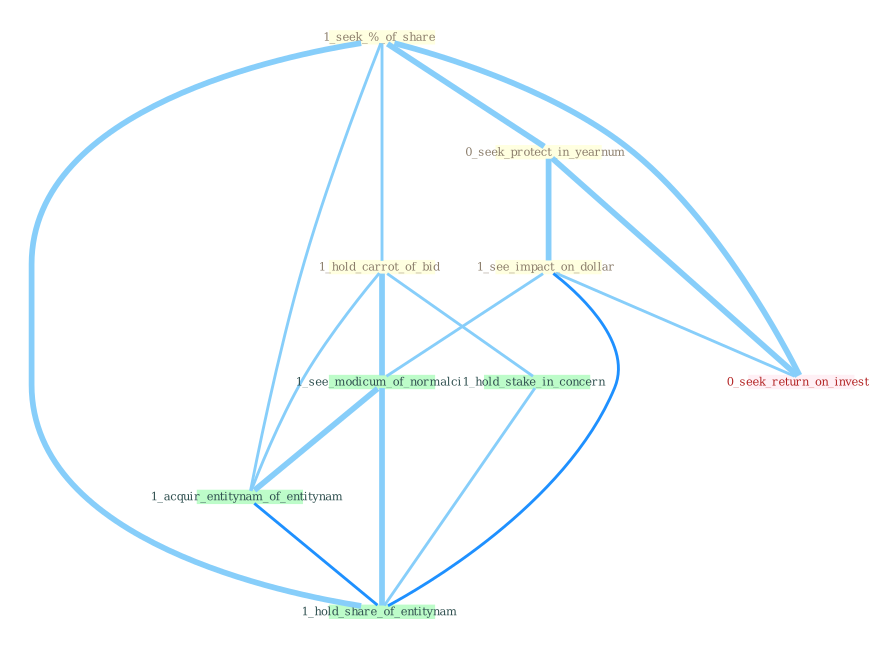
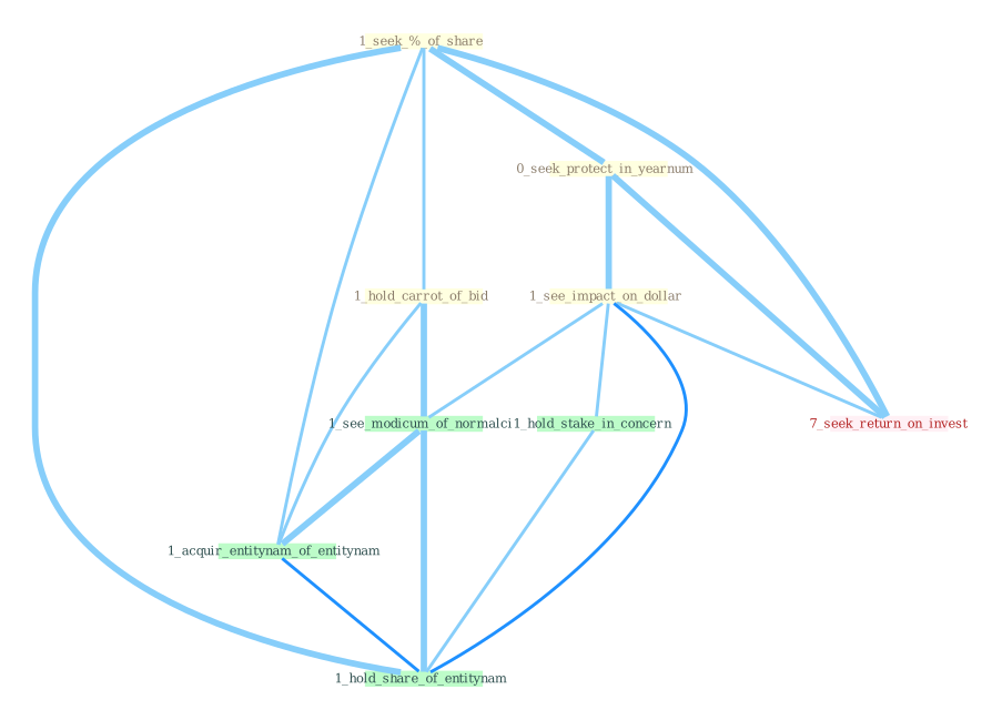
  graph {
    node [color="#ffffe0" fixedsize=true fontcolor="#8b7d6b" fontsize=4 shape=polygon style=filled]
    edge [color="#87cefa" style=solid w=1]
    "1_seek_%_of_share " [height=.06 width=.5]
    "1_hold_carrot_of_bid " [height=.06 width=.5]
    "1_see_impact_on_dollar " [height=.06 width=.5]
    "0_seek_protect_in_yearnum " [height=.06 width=.5]
-   "0_seek_return_on_invest " [color="#fff0f5" fontcolor="#b22222" height=.06 width=.5]
+   "0_seek_return_on_invest " [color="#fff0f5" fontcolor="#b22222" height=.06 width=.5 label="7_seek_return_on_invest"]
    "1_acquir_entitynam_of_entitynam " [color="#BDFCC9" fontcolor="#2f4f4f" height=.06 width=.5]
    "1_hold_share_of_entitynam " [color="#BDFCC9" fontcolor="#2f4f4f" height=.06 width=.5]
    "1_see_modicum_of_normalci " [color="#BDFCC9" fontcolor="#2f4f4f" height=.06 width=.5]
    "1_hold_stake_in_concern " [color="#BDFCC9" fontcolor="#2f4f4f" height=.06 width=.5]
    subgraph sub_1 {
      "1_seek_%_of_share "
      "1_hold_carrot_of_bid "
      "1_see_impact_on_dollar "
      "0_seek_protect_in_yearnum "
    }
    subgraph sub_2 {
      "0_seek_return_on_invest "
    }
    "1_seek_%_of_share " -- "1_hold_carrot_of_bid "
    "1_seek_%_of_share " -- "0_seek_protect_in_yearnum " [style=bold]
    "1_seek_%_of_share " -- "0_seek_return_on_invest " [style=bold]
    "1_seek_%_of_share " -- "1_acquir_entitynam_of_entitynam "
    "1_seek_%_of_share " -- "1_hold_share_of_entitynam " [style=bold]
    "1_hold_carrot_of_bid " -- "1_acquir_entitynam_of_entitynam "
    "1_hold_carrot_of_bid " -- "1_see_modicum_of_normalci " [style=bold]
-   "1_hold_carrot_of_bid " -- "1_hold_stake_in_concern "
+   "1_see_impact_on_dollar " -- "1_hold_stake_in_concern "
    "1_see_impact_on_dollar " -- "0_seek_return_on_invest "
    "1_see_impact_on_dollar " -- "1_hold_share_of_entitynam " [color="#1e90ff" w=2]
    "1_see_impact_on_dollar " -- "1_see_modicum_of_normalci "
    "0_seek_protect_in_yearnum " -- "1_see_impact_on_dollar " [style=bold]
    "0_seek_protect_in_yearnum " -- "0_seek_return_on_invest " [style=bold]
    "1_acquir_entitynam_of_entitynam " -- "1_hold_share_of_entitynam " [color="#1e90ff" w=2]
    "1_see_modicum_of_normalci " -- "1_acquir_entitynam_of_entitynam " [style=bold]
    "1_see_modicum_of_normalci " -- "1_hold_share_of_entitynam " [style=bold]
    "1_hold_stake_in_concern " -- "1_hold_share_of_entitynam "
  }
